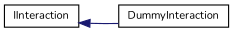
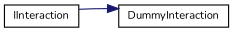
  digraph {
    rankdir=LR
    fontname=Nunito
    node [color=black fillcolor=white fontname=Nunito fontsize=10 shape=record style=filled]
    n1 [height=0.2 label=IInteraction width=0.4]
    n2 [height=0.2 label=DummyInteraction width=0.4]
-   n1 -> n2 [color=midnightblue dir=back fontname=Nunito fontsize=10 labelfontname=Helvetica labelfontsize=10 style=solid]
+   n2 -> n1 [color=midnightblue dir=back fontname=Nunito fontsize=10 labelfontname=Helvetica labelfontsize=10 style=solid]
  }
